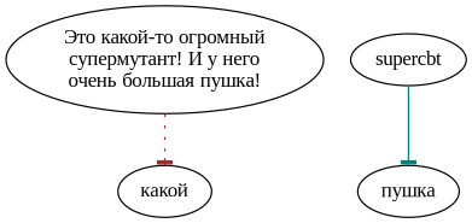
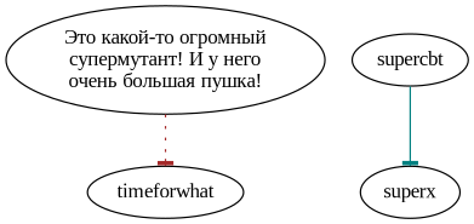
  digraph {
    fontname="Liberation Serif"
    node [color="#000000" fillcolor="#FFFFFF" fontname="Liberation Serif" style=filled]
    edge [arrowhead=tee fontname="Liberation Serif"]
    n1 [label="Это какой-то огромный\nсупермутант! И у него\nочень большая пушка!"]
-   timeforwhat [label="какой"]
+   timeforwhat
    supercbt
-   superx [label="пушка"]
+   superx
    n1 -> timeforwhat [color=brown style=dotted]
    supercbt -> superx [color=teal style=solid]
  }
